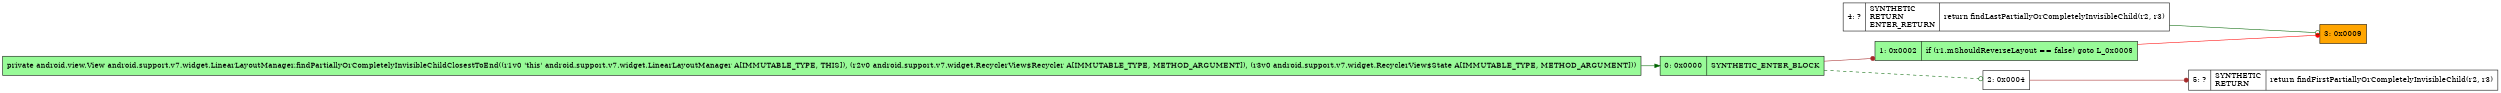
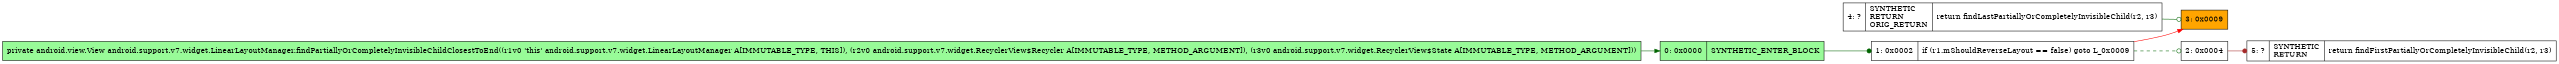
  digraph {
    rankdir=LR
    node [fillcolor=white shape=record style=filled]
    edge [arrowhead=dot color=darkgreen]
    n1 [fillcolor=palegreen label="{0\:\ 0x0000|SYNTHETIC_ENTER_BLOCK\l}"]
-   n2 [fillcolor=palegreen label="{1\:\ 0x0002|if (r1.mShouldReverseLayout == false) goto L_0x0009\l}"]
+   n2 [label="{1\:\ 0x0002|if (r1.mShouldReverseLayout == false) goto L_0x0009\l}"]
    n3 [label="{2\:\ 0x0004}"]
    n4 [fillcolor=orange label="{3\:\ 0x0009}"]
    n5 [label="{5\:\ ?|SYNTHETIC\lRETURN\l|return findFirstPartiallyOrCompletelyInvisibleChild(r2, r3)\l}"]
-   n6 [label="{4\:\ ?|SYNTHETIC\lRETURN\lENTER_RETURN\l|return findLastPartiallyOrCompletelyInvisibleChild(r2, r3)\l}"]
+   n6 [label="{4\:\ ?|SYNTHETIC\lRETURN\lORIG_RETURN\l|return findLastPartiallyOrCompletelyInvisibleChild(r2, r3)\l}"]
    n7 [fillcolor=palegreen label="{private android.view.View android.support.v7.widget.LinearLayoutManager.findPartiallyOrCompletelyInvisibleChildClosestToEnd((r1v0 'this' android.support.v7.widget.LinearLayoutManager A[IMMUTABLE_TYPE, THIS]), (r2v0 android.support.v7.widget.RecyclerView$Recycler A[IMMUTABLE_TYPE, METHOD_ARGUMENT]), (r3v0 android.support.v7.widget.RecyclerView$State A[IMMUTABLE_TYPE, METHOD_ARGUMENT])) }"]
-   n1 -> n2 [color=brown]
-   n1 -> n3 [arrowhead=odot style=dashed]
-   n2 -> n4 [color=red]
+   n1 -> n2
+   n2 -> n3 [arrowhead=odot style=dashed]
+   n2 -> n4 [arrowhead=normal color=red]
    n3 -> n5 [color=brown]
    n6 -> n4 [arrowhead=odot]
    n7 -> n1 [arrowhead=normal]
  }
